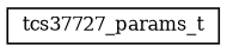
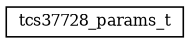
  digraph {
    rankdir=TB
    fontname="DejaVu Serif"
-   n1 [color=black fillcolor=white fontname="DejaVu Serif" fontsize=10 height=0.2 label=tcs37727_params_t shape=record style=filled width=0.4]
+   n1 [color=black fillcolor=white fontname="DejaVu Serif" fontsize=10 height=0.2 label=tcs37728_params_t shape=record style=filled width=0.4]
  }
